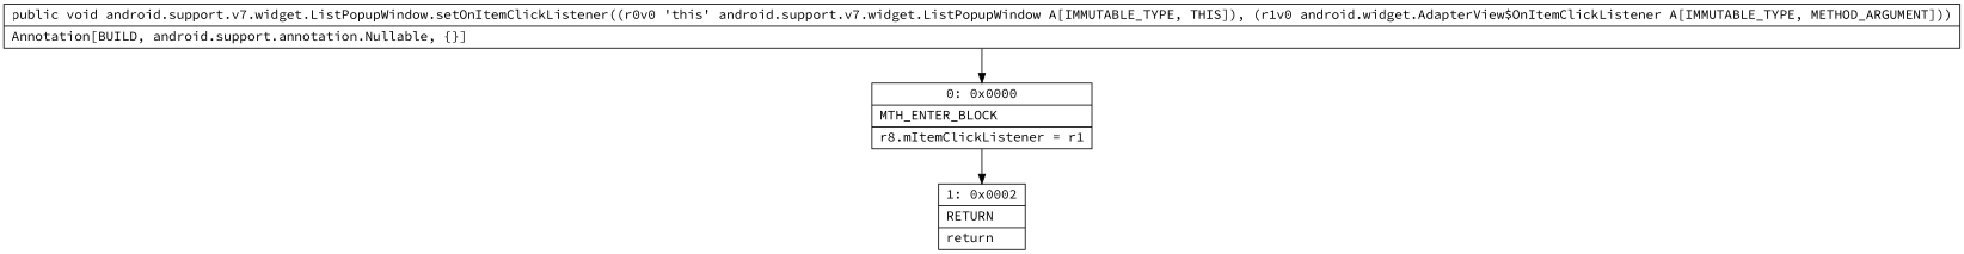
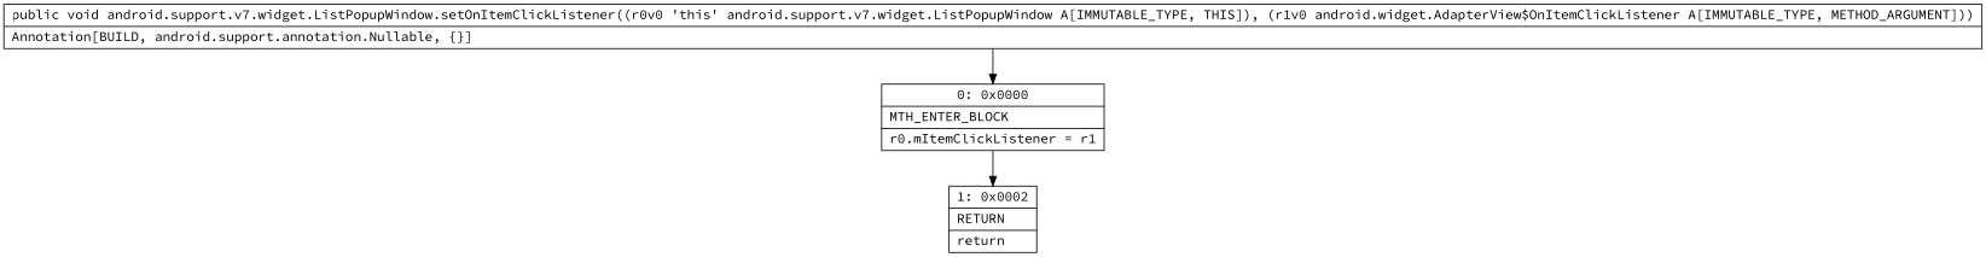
  digraph {
    fontname="Source Code Pro"
    node [shape=record fontname="Source Code Pro"]
    edge [color=black fontname="Source Code Pro"]
-   n1 [label="{0\:\ 0x0000|MTH_ENTER_BLOCK\l|r8.mItemClickListener = r1\l}"]
+   n1 [label="{0\:\ 0x0000|MTH_ENTER_BLOCK\l|r0.mItemClickListener = r1\l}"]
    n2 [label="{1\:\ 0x0002|RETURN\l|return\l}"]
    n3 [label="{public void android.support.v7.widget.ListPopupWindow.setOnItemClickListener((r0v0 'this' android.support.v7.widget.ListPopupWindow A[IMMUTABLE_TYPE, THIS]), (r1v0 android.widget.AdapterView$OnItemClickListener A[IMMUTABLE_TYPE, METHOD_ARGUMENT]))  | Annotation[BUILD, android.support.annotation.Nullable, \{\}]\l}"]
    n1 -> n2
    n3 -> n1
  }
